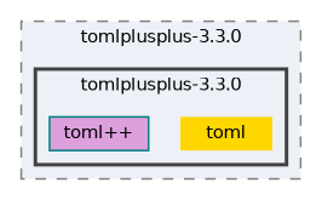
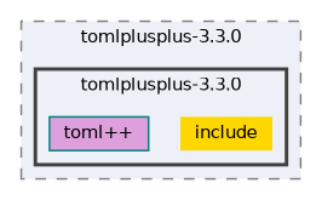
  digraph {
    compound=true
    node [fontname=Helvetica fontsize=10 style=filled]
-   n1 [height=0.2 label=toml shape=plaintext width=0.4 fillcolor=gold color=blue]
+   n1 [height=0.2 label=include shape=plaintext width=0.4 fillcolor=gold color=blue]
    n2 [color=teal fillcolor=plum height=0.2 label="toml++" shape=box width=0.4]
    subgraph cluster_1 {
      bgcolor="#edf0f7"
      fontname=Helvetica
      fontsize=10
      label="tomlplusplus-3.3.0"
      pencolor=grey50
      style="filled,dashed"
      subgraph cluster_2 {
        bgcolor="#edf0f7"
        fontname=Helvetica
        fontsize=10
        pencolor=grey25
        style="filled,bold"
        n1
        n2
      }
    }
  }
